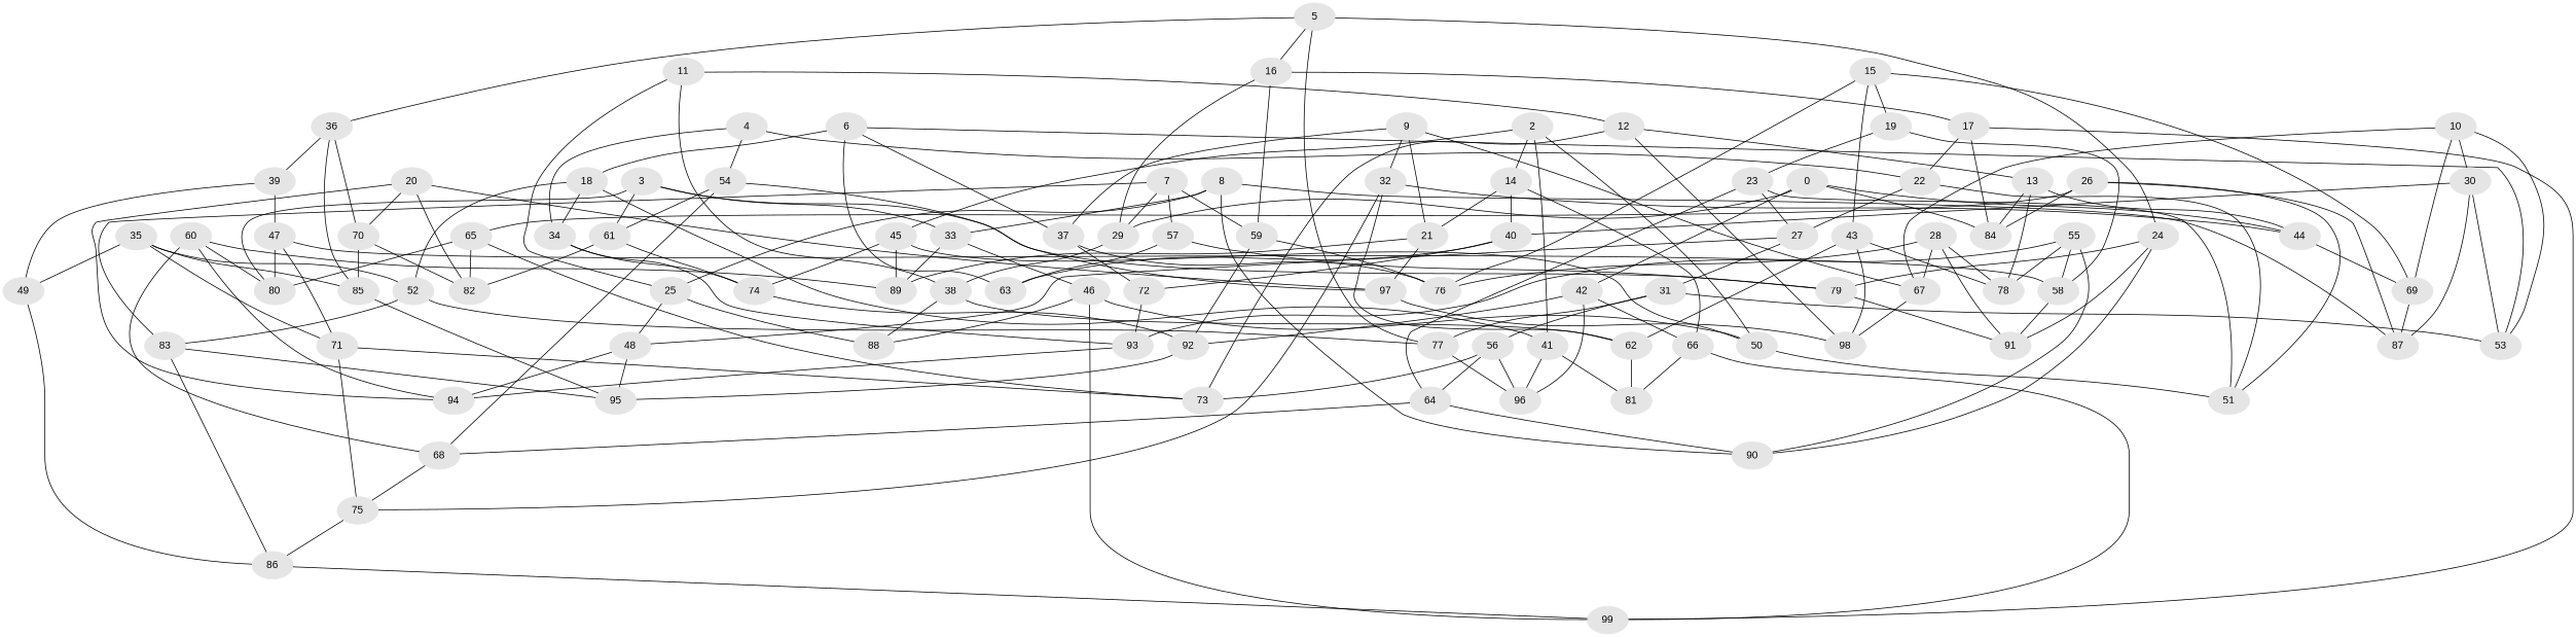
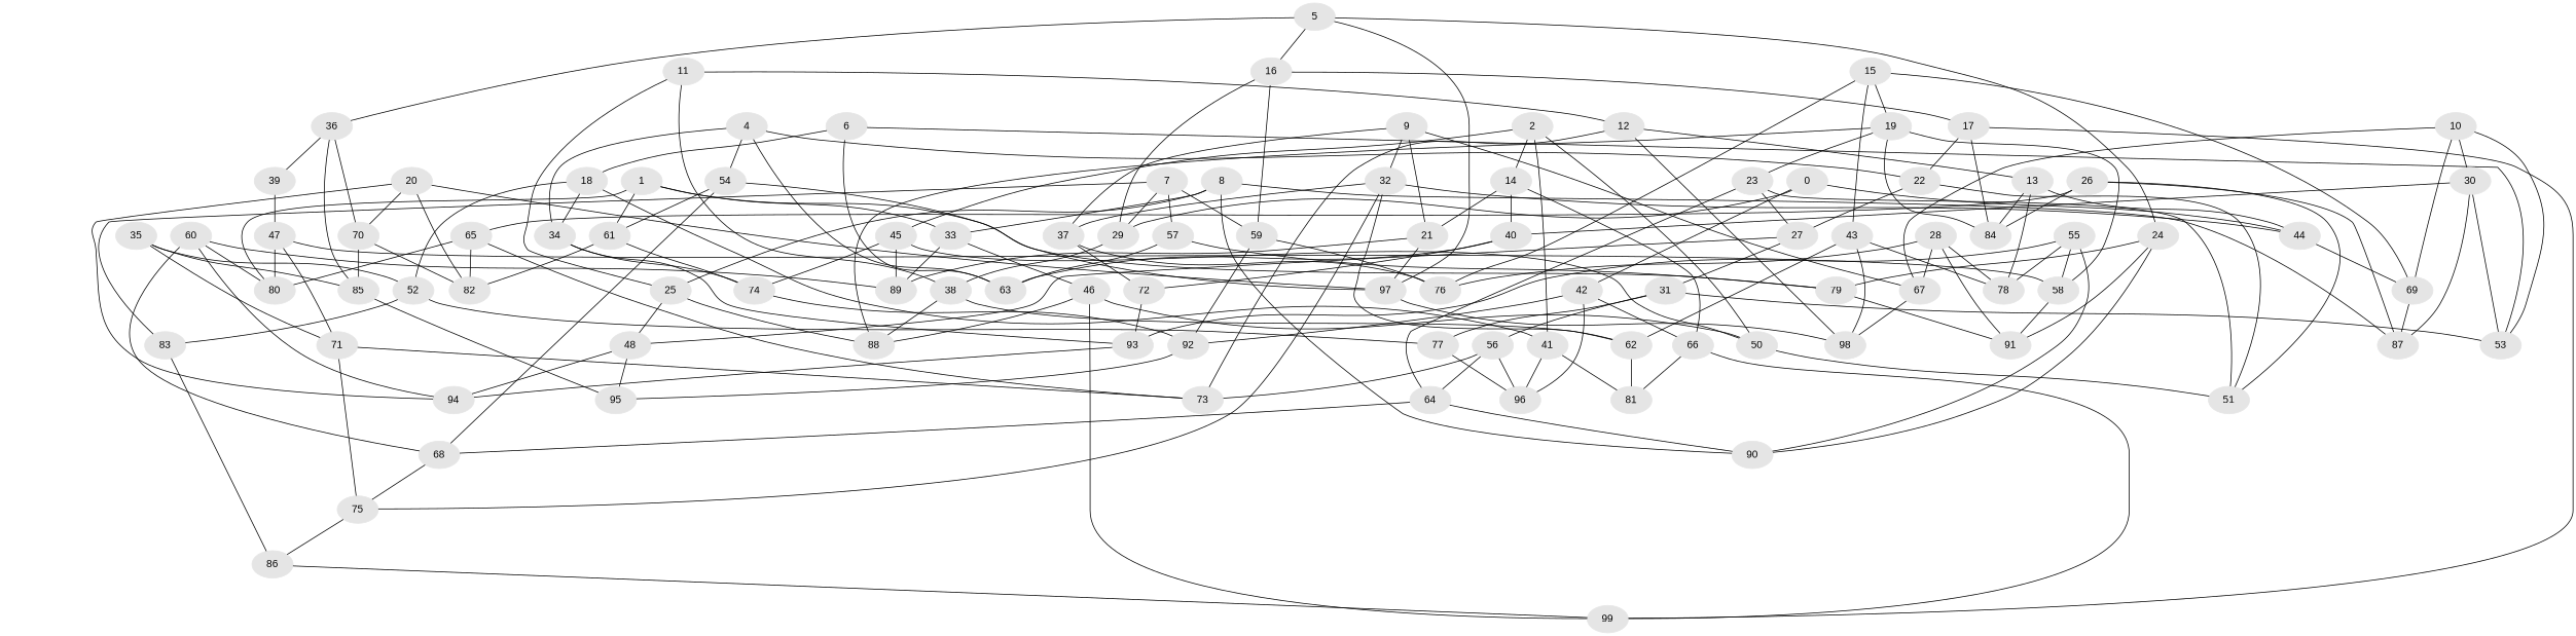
  graph {
    fontname="Liberation Sans"
    node [color=gray90 fontname="Liberation Sans" style=filled]
    edge [fontname="Liberation Sans"]
    n1 [label=0]
    29
    42
    44
    84
    38
    66
    96
    92
    69
    2
    14
    41
    45
    50
    21
    40
    81
    89
    74
    51
-   3
+   3 [label=1]
    33
    61
    79
    80
    46
    82
    91
    4
    22
    34
    54
    63
    27
    93
    97
    68
    5
    16
    24
    36
    77
    59
    17
    90
    70
    85
    39
    6
    18
    37
    53
    52
    76
    72
    7
    57
    83
    95
    86
    8
    25
    87
    88
    48
    9
    32
    67
    62
    75
    98
    10
    30
    11
    12
    13
    73
-   49
    78
    99
    15
    19
    43
    23
    58
    64
    20
    94
    31
    26
    65
    56
    28
    35
    71
    47
    55
    60
    n1 -- 29
    n1 -- 42
    n1 -- 44
-   n1 -- 84
+   19 -- 84
    29 -- 38
    42 -- 66
    42 -- 96
    42 -- 92
    44 -- 69
    38 -- 88
    38 -- 62
    66 -- 81
    66 -- 99
    92 -- 95
    69 -- 87
    2 -- 14
    2 -- 41
    2 -- 45
    2 -- 50
    14 -- 66
    14 -- 21
    14 -- 40
    41 -- 96
    41 -- 81
    45 -- 50
    45 -- 89
    45 -- 74
    50 -- 51
    21 -- 89
    21 -- 97
    40 -- 63
    40 -- 72
    74 -- 92
    3 -- 33
    3 -- 61
    3 -- 79
    3 -- 80
    33 -- 89
    33 -- 46
    61 -- 74
    61 -- 82
    79 -- 91
    46 -- 50
    46 -- 88
    46 -- 99
    4 -- 22
    4 -- 34
    4 -- 54
+   4 -- 63
    22 -- 51
    22 -- 27
    34 -- 74
    34 -- 93
    54 -- 61
    54 -- 97
    54 -- 68
    27 -- 48
    27 -- 31
    93 -- 94
    97 -- 98
    68 -- 75
    5 -- 16
    5 -- 24
    5 -- 36
-   5 -- 77
+   5 -- 97
    16 -- 29
    16 -- 59
    16 -- 17
    24 -- 79
    24 -- 91
    24 -- 90
    36 -- 70
    36 -- 85
    36 -- 39
    77 -- 96
    59 -- 92
    59 -- 76
    17 -- 84
    17 -- 22
    17 -- 99
    70 -- 82
    70 -- 85
    85 -- 95
-   39 -- 49
    39 -- 47
    6 -- 63
    6 -- 18
-   6 -- 37
+   32 -- 37
    6 -- 53
    18 -- 41
    18 -- 34
    18 -- 52
    37 -- 76
    37 -- 72
    52 -- 77
    52 -- 83
    72 -- 93
    7 -- 29
    7 -- 59
    7 -- 57
    7 -- 83
    57 -- 79
    57 -- 63
-   83 -- 95
    83 -- 86
    86 -- 99
    8 -- 33
    8 -- 90
    8 -- 25
    8 -- 87
    25 -- 88
    25 -- 48
    48 -- 95
    48 -- 94
    9 -- 21
    9 -- 37
    9 -- 32
    9 -- 67
    32 -- 44
    32 -- 62
    32 -- 75
    67 -- 98
    62 -- 81
    75 -- 86
    10 -- 69
    10 -- 53
    10 -- 67
    10 -- 30
    30 -- 40
    30 -- 53
    30 -- 87
    11 -- 38
    11 -- 25
    11 -- 12
    12 -- 98
    12 -- 13
    12 -- 73
    13 -- 44
    13 -- 84
    13 -- 78
-   49 -- 86
    15 -- 69
    15 -- 76
    15 -- 19
    15 -- 43
+   19 -- 88
    19 -- 23
    19 -- 58
    43 -- 62
    43 -- 98
    43 -- 78
    23 -- 51
    23 -- 27
    23 -- 64
    58 -- 91
    64 -- 68
    64 -- 90
    20 -- 82
    20 -- 97
    20 -- 70
    20 -- 94
    31 -- 77
    31 -- 53
    31 -- 56
    26 -- 84
    26 -- 51
    26 -- 87
    26 -- 65
    65 -- 80
    65 -- 82
    65 -- 73
    56 -- 96
    56 -- 73
    56 -- 64
    28 -- 91
    28 -- 76
    28 -- 67
    28 -- 78
    35 -- 85
    35 -- 52
-   35 -- 49
    35 -- 71
    71 -- 75
    71 -- 73
    47 -- 80
    47 -- 58
    47 -- 71
    55 -- 93
    55 -- 90
    55 -- 78
    55 -- 58
    60 -- 89
    60 -- 80
    60 -- 68
    60 -- 94
  }
